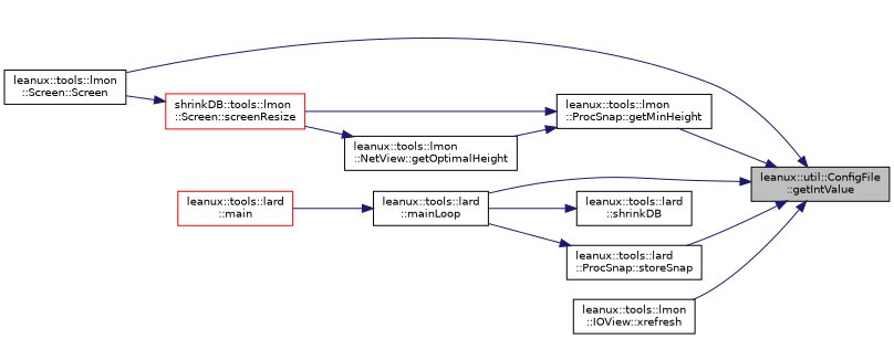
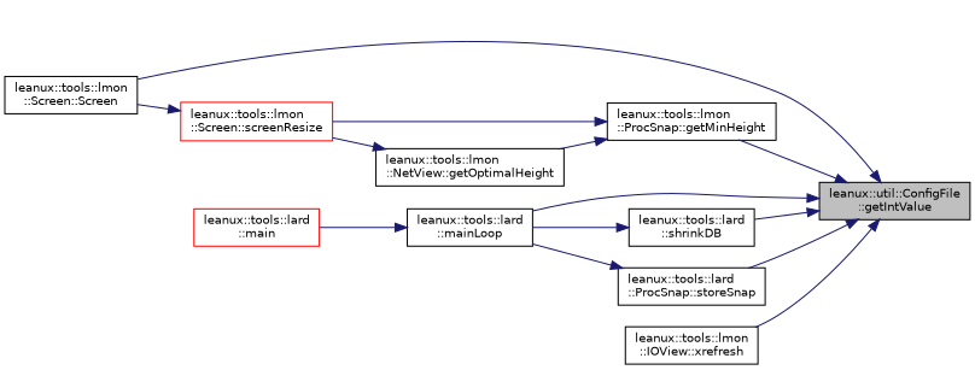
  digraph {
    rankdir=RL
    node [color=black fontname=Helvetica fontsize=10 shape=record]
    edge [color=midnightblue dir=back fontname=Helvetica fontsize=10 labelfontname=Helvetica labelfontsize=10 style=solid]
    n1 [fillcolor=grey75 fontcolor=black height=0.2 label="leanux::util::ConfigFile\l::getIntValue" style=filled width=0.4]
    n2 [height=0.2 label="leanux::tools::lmon\l::Screen::Screen" width=0.4]
    n3 [height=0.2 label="leanux::tools::lmon\l::ProcSnap::getMinHeight" width=0.4]
    n4 [height=0.2 label="leanux::tools::lard\l::mainLoop" width=0.4]
    n5 [height=0.2 label="leanux::tools::lard\l::shrinkDB" width=0.4]
    n6 [height=0.2 label="leanux::tools::lard\l::ProcSnap::storeSnap" width=0.4]
    n7 [height=0.2 label="leanux::tools::lmon\l::IOView::xrefresh" width=0.4]
-   n8 [color=red height=0.2 label="shrinkDB::tools::lmon\l::Screen::screenResize" width=0.4]
+   n8 [color=red height=0.2 label="leanux::tools::lmon\l::Screen::screenResize" width=0.4]
    n9 [height=0.2 label="leanux::tools::lmon\l::NetView::getOptimalHeight" width=0.4]
    n10 [color=red height=0.2 label="leanux::tools::lard\l::main" width=0.4]
    n1 -> n2
    n1 -> n3
    n1 -> n4
+   n1 -> n5
    n1 -> n6
    n1 -> n7
    n3 -> n8
    n3 -> n9
    n4 -> n10
    n5 -> n4
    n6 -> n4
    n8 -> n2
    n9 -> n8
  }
